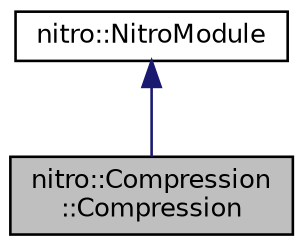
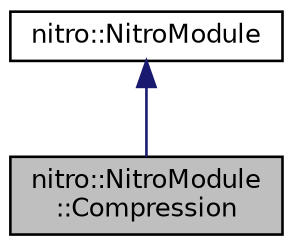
  digraph {
    node [color=black fontname=Helvetica fontsize=10 shape=record style=filled]
-   n1 [fillcolor=grey75 fontcolor=black height=0.2 label="nitro::Compression\l::Compression" width=0.4]
+   n1 [fillcolor=grey75 fontcolor=black height=0.2 label="nitro::NitroModule\l::Compression" width=0.4]
    n2 [fillcolor=white height=0.2 label="nitro::NitroModule" width=0.4]
    n2 -> n1 [color=midnightblue dir=back fontname=Helvetica fontsize=10 labelfontname=Helvetica labelfontsize=10 style=solid]
  }
